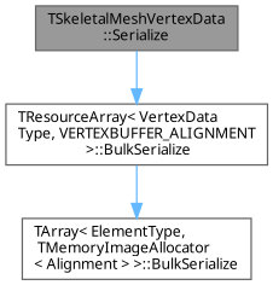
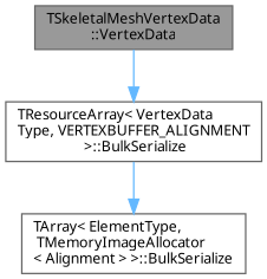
  digraph {
    rankdir=TB
    fontname="Noto Sans"
    node [color=grey40 fillcolor=white fontname="Noto Sans" fontsize=10 shape=box style=filled]
    edge [color=steelblue1 fontname="Noto Sans" fontsize=10 labelfontname=Helvetica labelfontsize=10 style=solid]
-   n1 [color=gray40 fillcolor=grey60 fontcolor=black height=0.2 label="TSkeletalMeshVertexData\l::Serialize" width=0.4]
+   n1 [color=gray40 fillcolor=grey60 fontcolor=black height=0.2 label="TSkeletalMeshVertexData\l::VertexData" width=0.4]
    n2 [height=0.2 label="TResourceArray\< VertexData\lType, VERTEXBUFFER_ALIGNMENT\l \>::BulkSerialize" width=0.4]
    n3 [height=0.2 label="TArray\< ElementType,\l TMemoryImageAllocator\l\< Alignment \> \>::BulkSerialize" width=0.4]
    n1 -> n2
    n2 -> n3
  }
